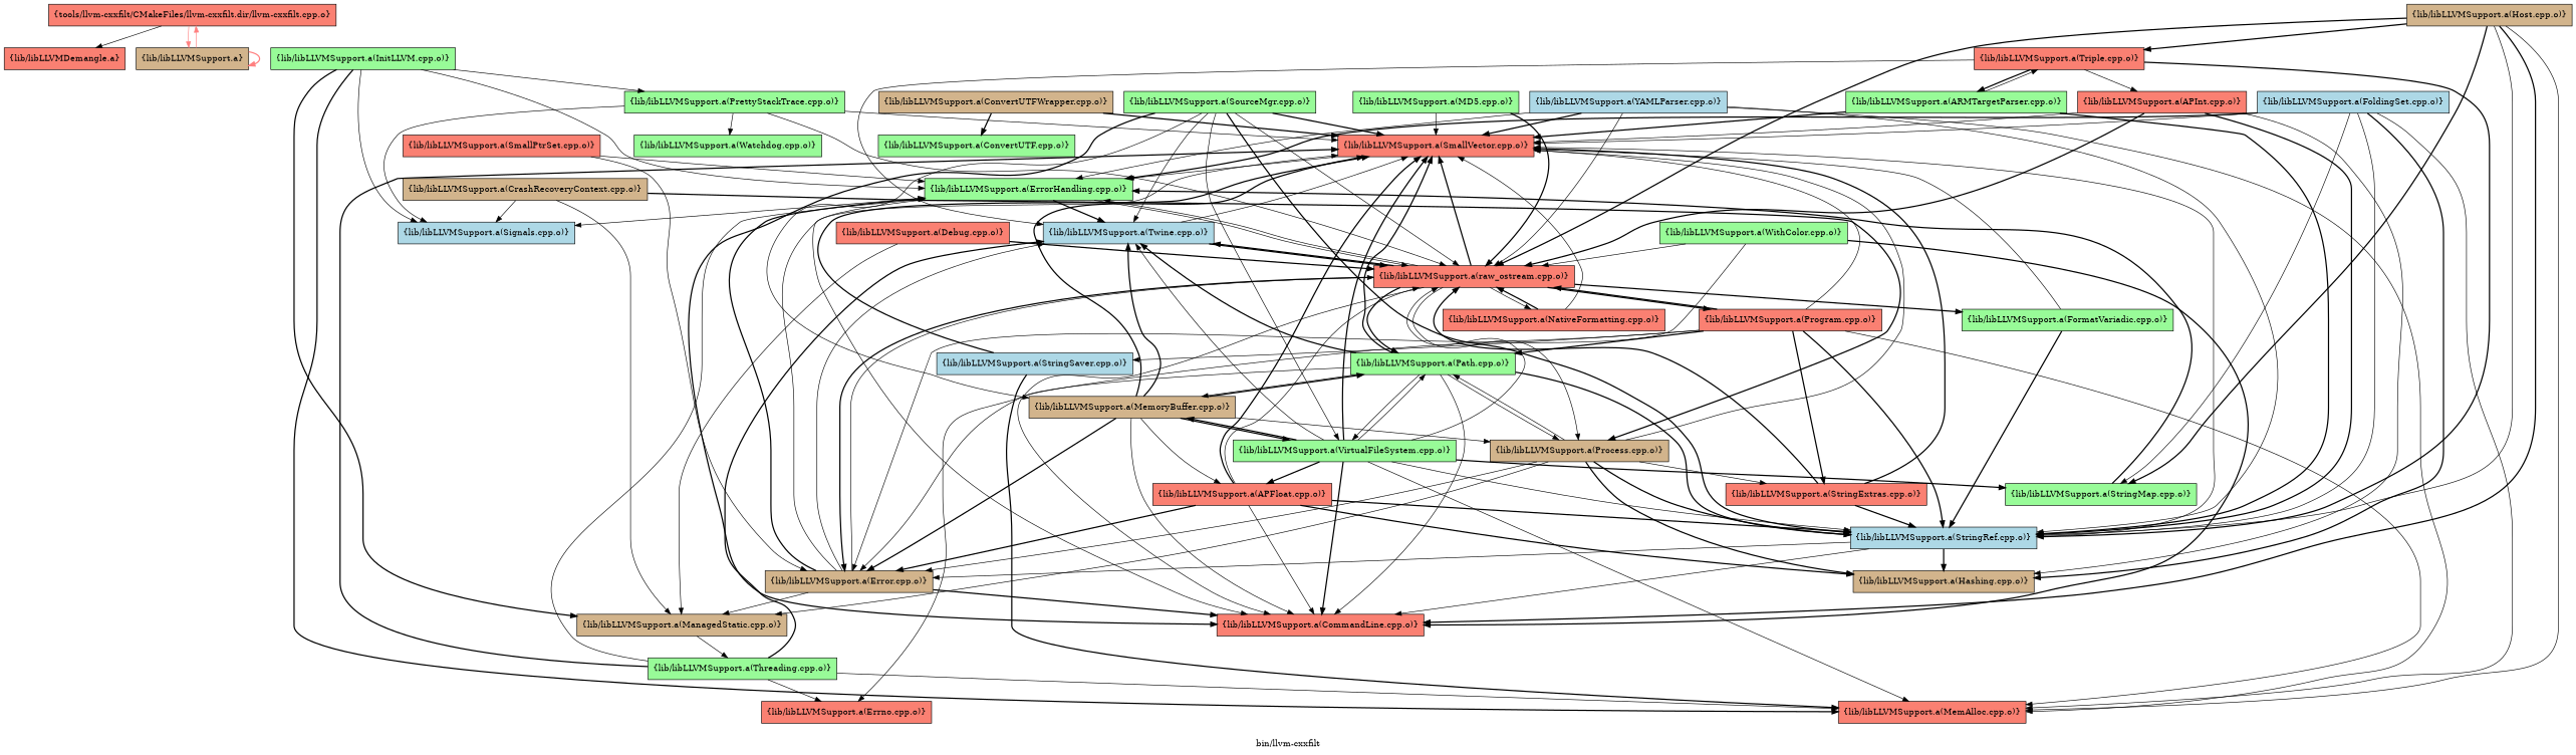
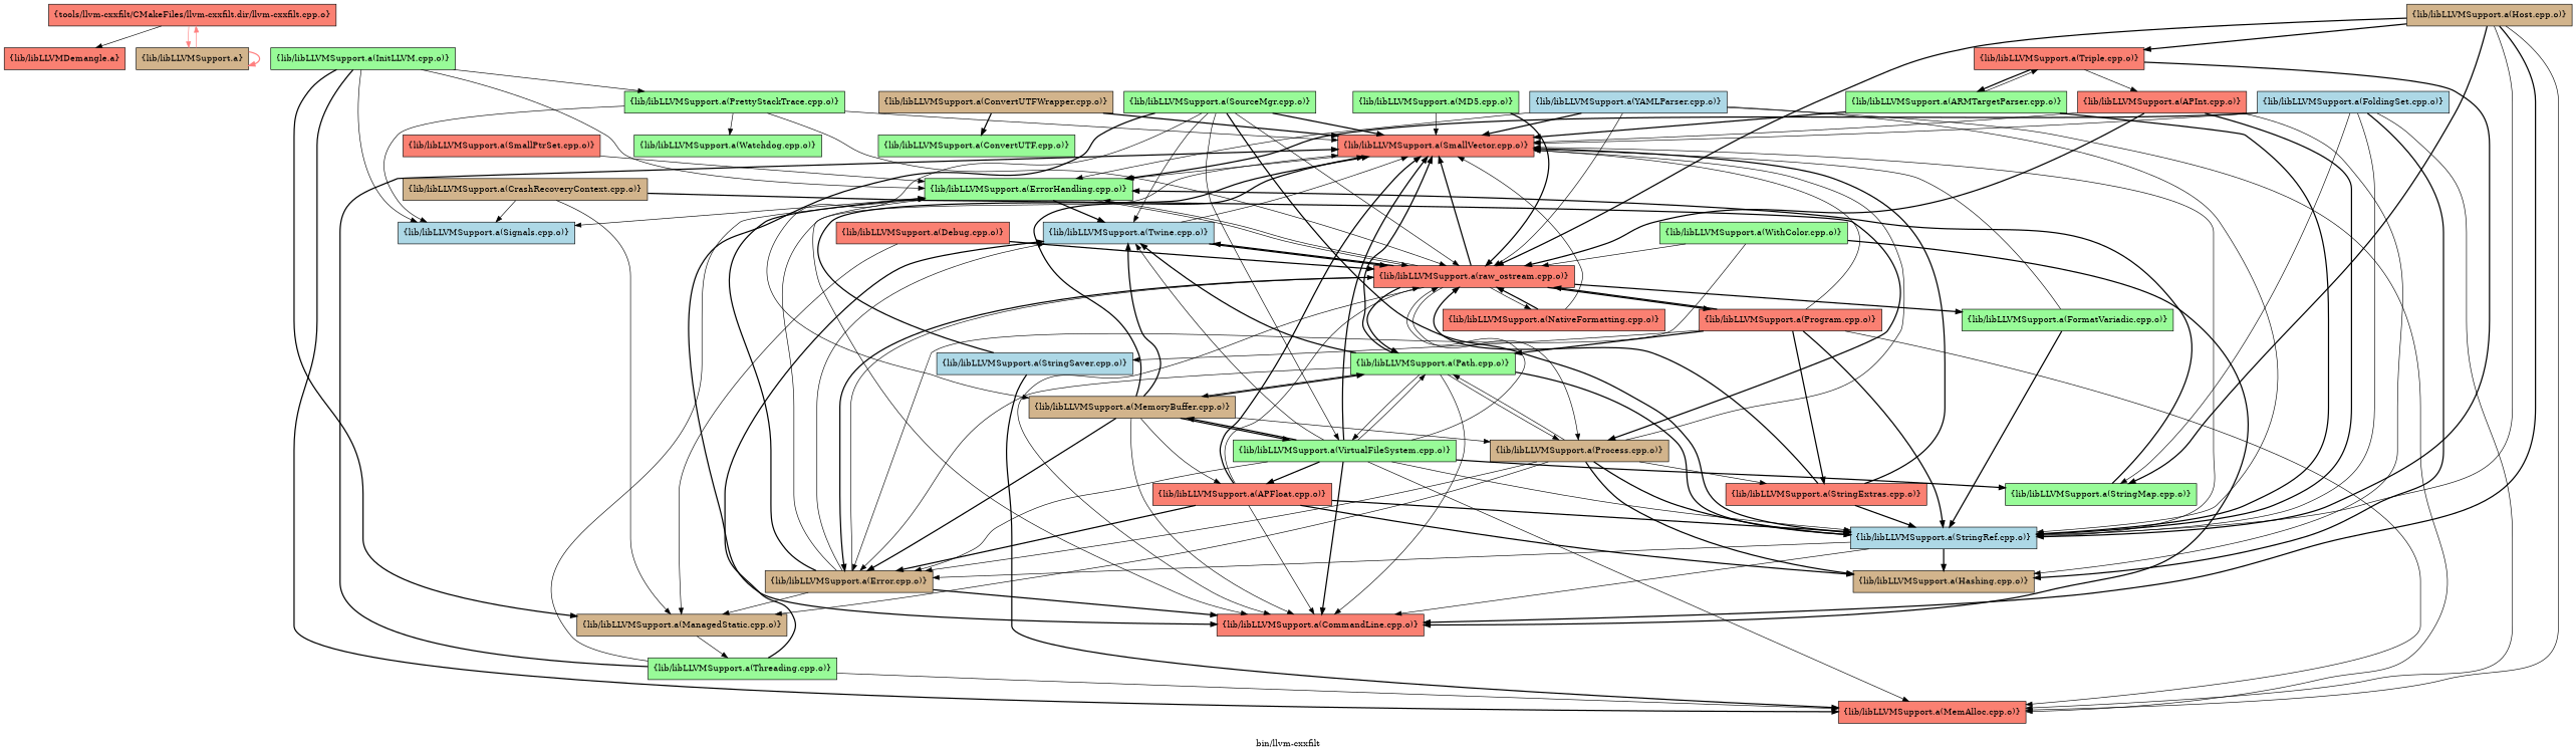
  digraph {
    label="bin/llvm-cxxfilt"
    rankdir=TB
    node [fillcolor=salmon group=0 shape=box style=filled]
    edge [style=solid]
    n1 [group=1 label="{tools/llvm-cxxfilt/CMakeFiles/llvm-cxxfilt.dir/llvm-cxxfilt.cpp.o}"]
    n2 [label="{lib/libLLVMDemangle.a}"]
    n3 [fillcolor=tan group=1 label="{lib/libLLVMSupport.a}"]
    n4 [fillcolor=tan label="{lib/libLLVMSupport.a(ConvertUTFWrapper.cpp.o)}"]
    n5 [fillcolor=palegreen label="{lib/libLLVMSupport.a(ConvertUTF.cpp.o)}"]
    n6 [label="{lib/libLLVMSupport.a(SmallVector.cpp.o)}"]
    n7 [fillcolor=palegreen label="{lib/libLLVMSupport.a(ErrorHandling.cpp.o)}"]
    n8 [label="{lib/libLLVMSupport.a(CommandLine.cpp.o)}"]
    n9 [fillcolor=lightblue label="{lib/libLLVMSupport.a(Twine.cpp.o)}"]
    n10 [label="{lib/libLLVMSupport.a(raw_ostream.cpp.o)}"]
    n11 [fillcolor=lightblue label="{lib/libLLVMSupport.a(Signals.cpp.o)}"]
    n12 [fillcolor=tan label="{lib/libLLVMSupport.a(Error.cpp.o)}"]
    n13 [label="{lib/libLLVMSupport.a(NativeFormatting.cpp.o)}"]
    n14 [fillcolor=palegreen label="{lib/libLLVMSupport.a(FormatVariadic.cpp.o)}"]
    n15 [fillcolor=palegreen label="{lib/libLLVMSupport.a(Path.cpp.o)}"]
    n16 [fillcolor=tan label="{lib/libLLVMSupport.a(Process.cpp.o)}"]
    n17 [label="{lib/libLLVMSupport.a(Program.cpp.o)}"]
    n18 [fillcolor=tan label="{lib/libLLVMSupport.a(ManagedStatic.cpp.o)}"]
    n19 [fillcolor=palegreen label="{lib/libLLVMSupport.a(Threading.cpp.o)}"]
    n20 [label="{lib/libLLVMSupport.a(MemAlloc.cpp.o)}"]
-   n21 [label="{lib/libLLVMSupport.a(Errno.cpp.o)}"]
    n22 [fillcolor=lightblue label="{lib/libLLVMSupport.a(StringRef.cpp.o)}"]
    n23 [fillcolor=palegreen label="{lib/libLLVMSupport.a(VirtualFileSystem.cpp.o)}"]
    n24 [fillcolor=tan label="{lib/libLLVMSupport.a(MemoryBuffer.cpp.o)}"]
    n25 [fillcolor=tan label="{lib/libLLVMSupport.a(Hashing.cpp.o)}"]
    n26 [label="{lib/libLLVMSupport.a(StringExtras.cpp.o)}"]
    n27 [fillcolor=lightblue label="{lib/libLLVMSupport.a(StringSaver.cpp.o)}"]
    n28 [fillcolor=palegreen label="{lib/libLLVMSupport.a(StringMap.cpp.o)}"]
    n29 [label="{lib/libLLVMSupport.a(APFloat.cpp.o)}"]
    n30 [label="{lib/libLLVMSupport.a(Debug.cpp.o)}"]
    n31 [fillcolor=palegreen label="{lib/libLLVMSupport.a(InitLLVM.cpp.o)}"]
    n32 [fillcolor=palegreen label="{lib/libLLVMSupport.a(PrettyStackTrace.cpp.o)}"]
    n33 [fillcolor=palegreen label="{lib/libLLVMSupport.a(Watchdog.cpp.o)}"]
    n34 [label="{lib/libLLVMSupport.a(SmallPtrSet.cpp.o)}"]
    n35 [label="{lib/libLLVMSupport.a(APInt.cpp.o)}"]
    n36 [fillcolor=lightblue label="{lib/libLLVMSupport.a(FoldingSet.cpp.o)}"]
    n37 [label="{lib/libLLVMSupport.a(Triple.cpp.o)}"]
    n38 [fillcolor=palegreen label="{lib/libLLVMSupport.a(ARMTargetParser.cpp.o)}"]
    n39 [fillcolor=palegreen label="{lib/libLLVMSupport.a(SourceMgr.cpp.o)}"]
    n40 [fillcolor=palegreen label="{lib/libLLVMSupport.a(WithColor.cpp.o)}"]
    n41 [fillcolor=lightblue label="{lib/libLLVMSupport.a(YAMLParser.cpp.o)}"]
    n42 [fillcolor=tan label="{lib/libLLVMSupport.a(Host.cpp.o)}"]
    n43 [fillcolor=palegreen label="{lib/libLLVMSupport.a(MD5.cpp.o)}"]
    n44 [fillcolor=tan label="{lib/libLLVMSupport.a(CrashRecoveryContext.cpp.o)}"]
    subgraph sub_1 {
      rank=same
      n1
    }
    n1 -> n2
    n1 -> n3 [color="1.000000 0.5 1"]
    n3 -> n1 [color="1.000000 0.5 1"]
    n3 -> n3 [color="1.000000 0.5 1" style=bold]
    n4 -> n5 [style=bold]
    n4 -> n6 [style=bold]
    n6 -> n7
    n7 -> n8
    n7 -> n9 [style=bold]
    n7 -> n10
    n7 -> n11
    n9 -> n6
    n9 -> n10 [style=bold]
    n10 -> n6 [style=bold]
    n10 -> n7
    n10 -> n8
    n10 -> n9 [style=bold]
    n10 -> n12 [style=bold]
    n10 -> n13
    n10 -> n14 [style=bold]
    n10 -> n15 [style=bold]
    n10 -> n16
    n10 -> n17 [style=bold]
    n12 -> n6
    n12 -> n7 [style=bold]
    n12 -> n8 [style=bold]
    n12 -> n9
    n12 -> n10
    n12 -> n18
    n13 -> n6
    n13 -> n10 [style=bold]
    n14 -> n6
    n14 -> n22 [style=bold]
    n15 -> n6 [style=bold]
    n15 -> n8
    n15 -> n9 [style=bold]
    n15 -> n12
    n15 -> n16
    n15 -> n22 [style=bold]
    n15 -> n23
    n15 -> n24
    n16 -> n6
    n16 -> n12
    n16 -> n15
    n16 -> n18
    n16 -> n22 [style=bold]
    n16 -> n25 [style=bold]
    n16 -> n26
    n17 -> n6
    n17 -> n10 [style=bold]
    n17 -> n15 [style=bold]
    n17 -> n20
-   n17 -> n21
    n17 -> n22 [style=bold]
    n17 -> n26 [style=bold]
    n17 -> n27
    n18 -> n19
    n19 -> n6 [style=bold]
    n19 -> n7
    n19 -> n9 [style=bold]
    n19 -> n20
-   n19 -> n21
    n22 -> n6
    n22 -> n8
    n22 -> n12
    n22 -> n25 [style=bold]
    n23 -> n6 [style=bold]
    n23 -> n8 [style=bold]
    n23 -> n9
    n23 -> n10
-   n34 -> n12
+   n23 -> n12
    n23 -> n15
    n23 -> n20
    n23 -> n22
    n23 -> n24 [style=bold]
    n23 -> n28 [style=bold]
    n23 -> n29 [style=bold]
    n24 -> n6 [style=bold]
    n24 -> n8
    n24 -> n9 [style=bold]
    n24 -> n12 [style=bold]
    n24 -> n15 [style=bold]
    n24 -> n16
    n24 -> n23 [style=bold]
    n24 -> n29
    n26 -> n6 [style=bold]
    n26 -> n10 [style=bold]
    n26 -> n22 [style=bold]
    n27 -> n6 [style=bold]
    n27 -> n20 [style=bold]
    n28 -> n7 [style=bold]
    n29 -> n6 [style=bold]
    n29 -> n8
    n29 -> n10
    n29 -> n12 [style=bold]
    n29 -> n22 [style=bold]
    n29 -> n25 [style=bold]
    n30 -> n10 [style=bold]
    n30 -> n18
    n31 -> n7
    n31 -> n11
    n31 -> n18 [style=bold]
    n31 -> n20 [style=bold]
    n31 -> n32
    n32 -> n6
    n32 -> n10
    n32 -> n11
    n32 -> n33
    n34 -> n7
    n35 -> n6
    n35 -> n10 [style=bold]
    n35 -> n22 [style=bold]
    n35 -> n25
    n36 -> n6
    n36 -> n7 [style=bold]
    n36 -> n20
    n36 -> n22
    n36 -> n25 [style=bold]
    n36 -> n28
-   n37 -> n9
    n37 -> n22 [style=bold]
    n37 -> n35
    n37 -> n38 [style=bold]
    n38 -> n6 [style=bold]
    n38 -> n22 [style=bold]
    n38 -> n37
    n39 -> n6 [style=bold]
    n39 -> n8 [style=bold]
    n39 -> n9
    n39 -> n10
    n39 -> n22 [style=bold]
    n39 -> n23
    n39 -> n24
    n40 -> n8 [style=bold]
    n40 -> n10
    n40 -> n12
    n41 -> n6 [style=bold]
    n41 -> n7
    n41 -> n10
    n41 -> n20
    n41 -> n22
    n42 -> n8 [style=bold]
    n42 -> n10 [style=bold]
    n42 -> n20
    n42 -> n22
    n42 -> n28 [style=bold]
    n42 -> n37 [style=bold]
    n43 -> n6
    n43 -> n10 [style=bold]
    n44 -> n11
    n44 -> n16 [style=bold]
    n44 -> n18
  }
